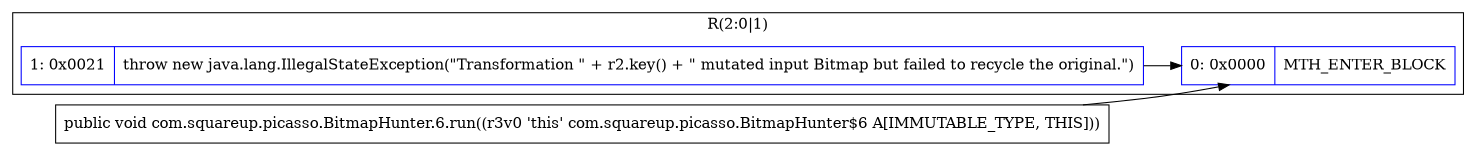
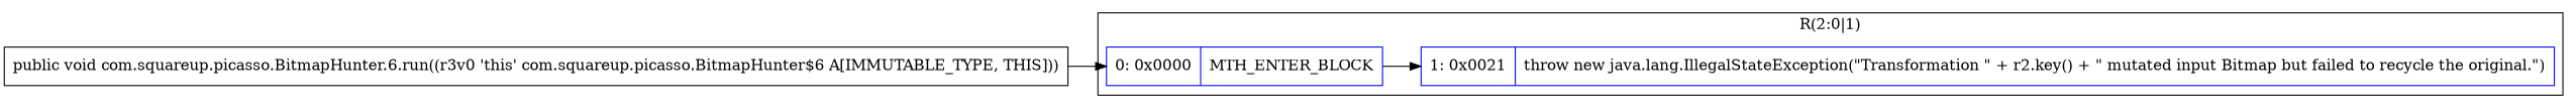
  digraph {
    rankdir=LR
    node [color=blue shape=record]
    n1 [label="{0\:\ 0x0000|MTH_ENTER_BLOCK\l}"]
    n2 [label="{1\:\ 0x0021|throw new java.lang.IllegalStateException(\"Transformation \" + r2.key() + \" mutated input Bitmap but failed to recycle the original.\")\l}"]
    n3 [label="{public void com.squareup.picasso.BitmapHunter.6.run((r3v0 'this' com.squareup.picasso.BitmapHunter$6 A[IMMUTABLE_TYPE, THIS])) }" color=""]
    subgraph cluster_1 {
      label="R(2:0|1)"
      n1
      n2
    }
-   n2 -> n1
+   n1 -> n2
    n3 -> n1
  }
